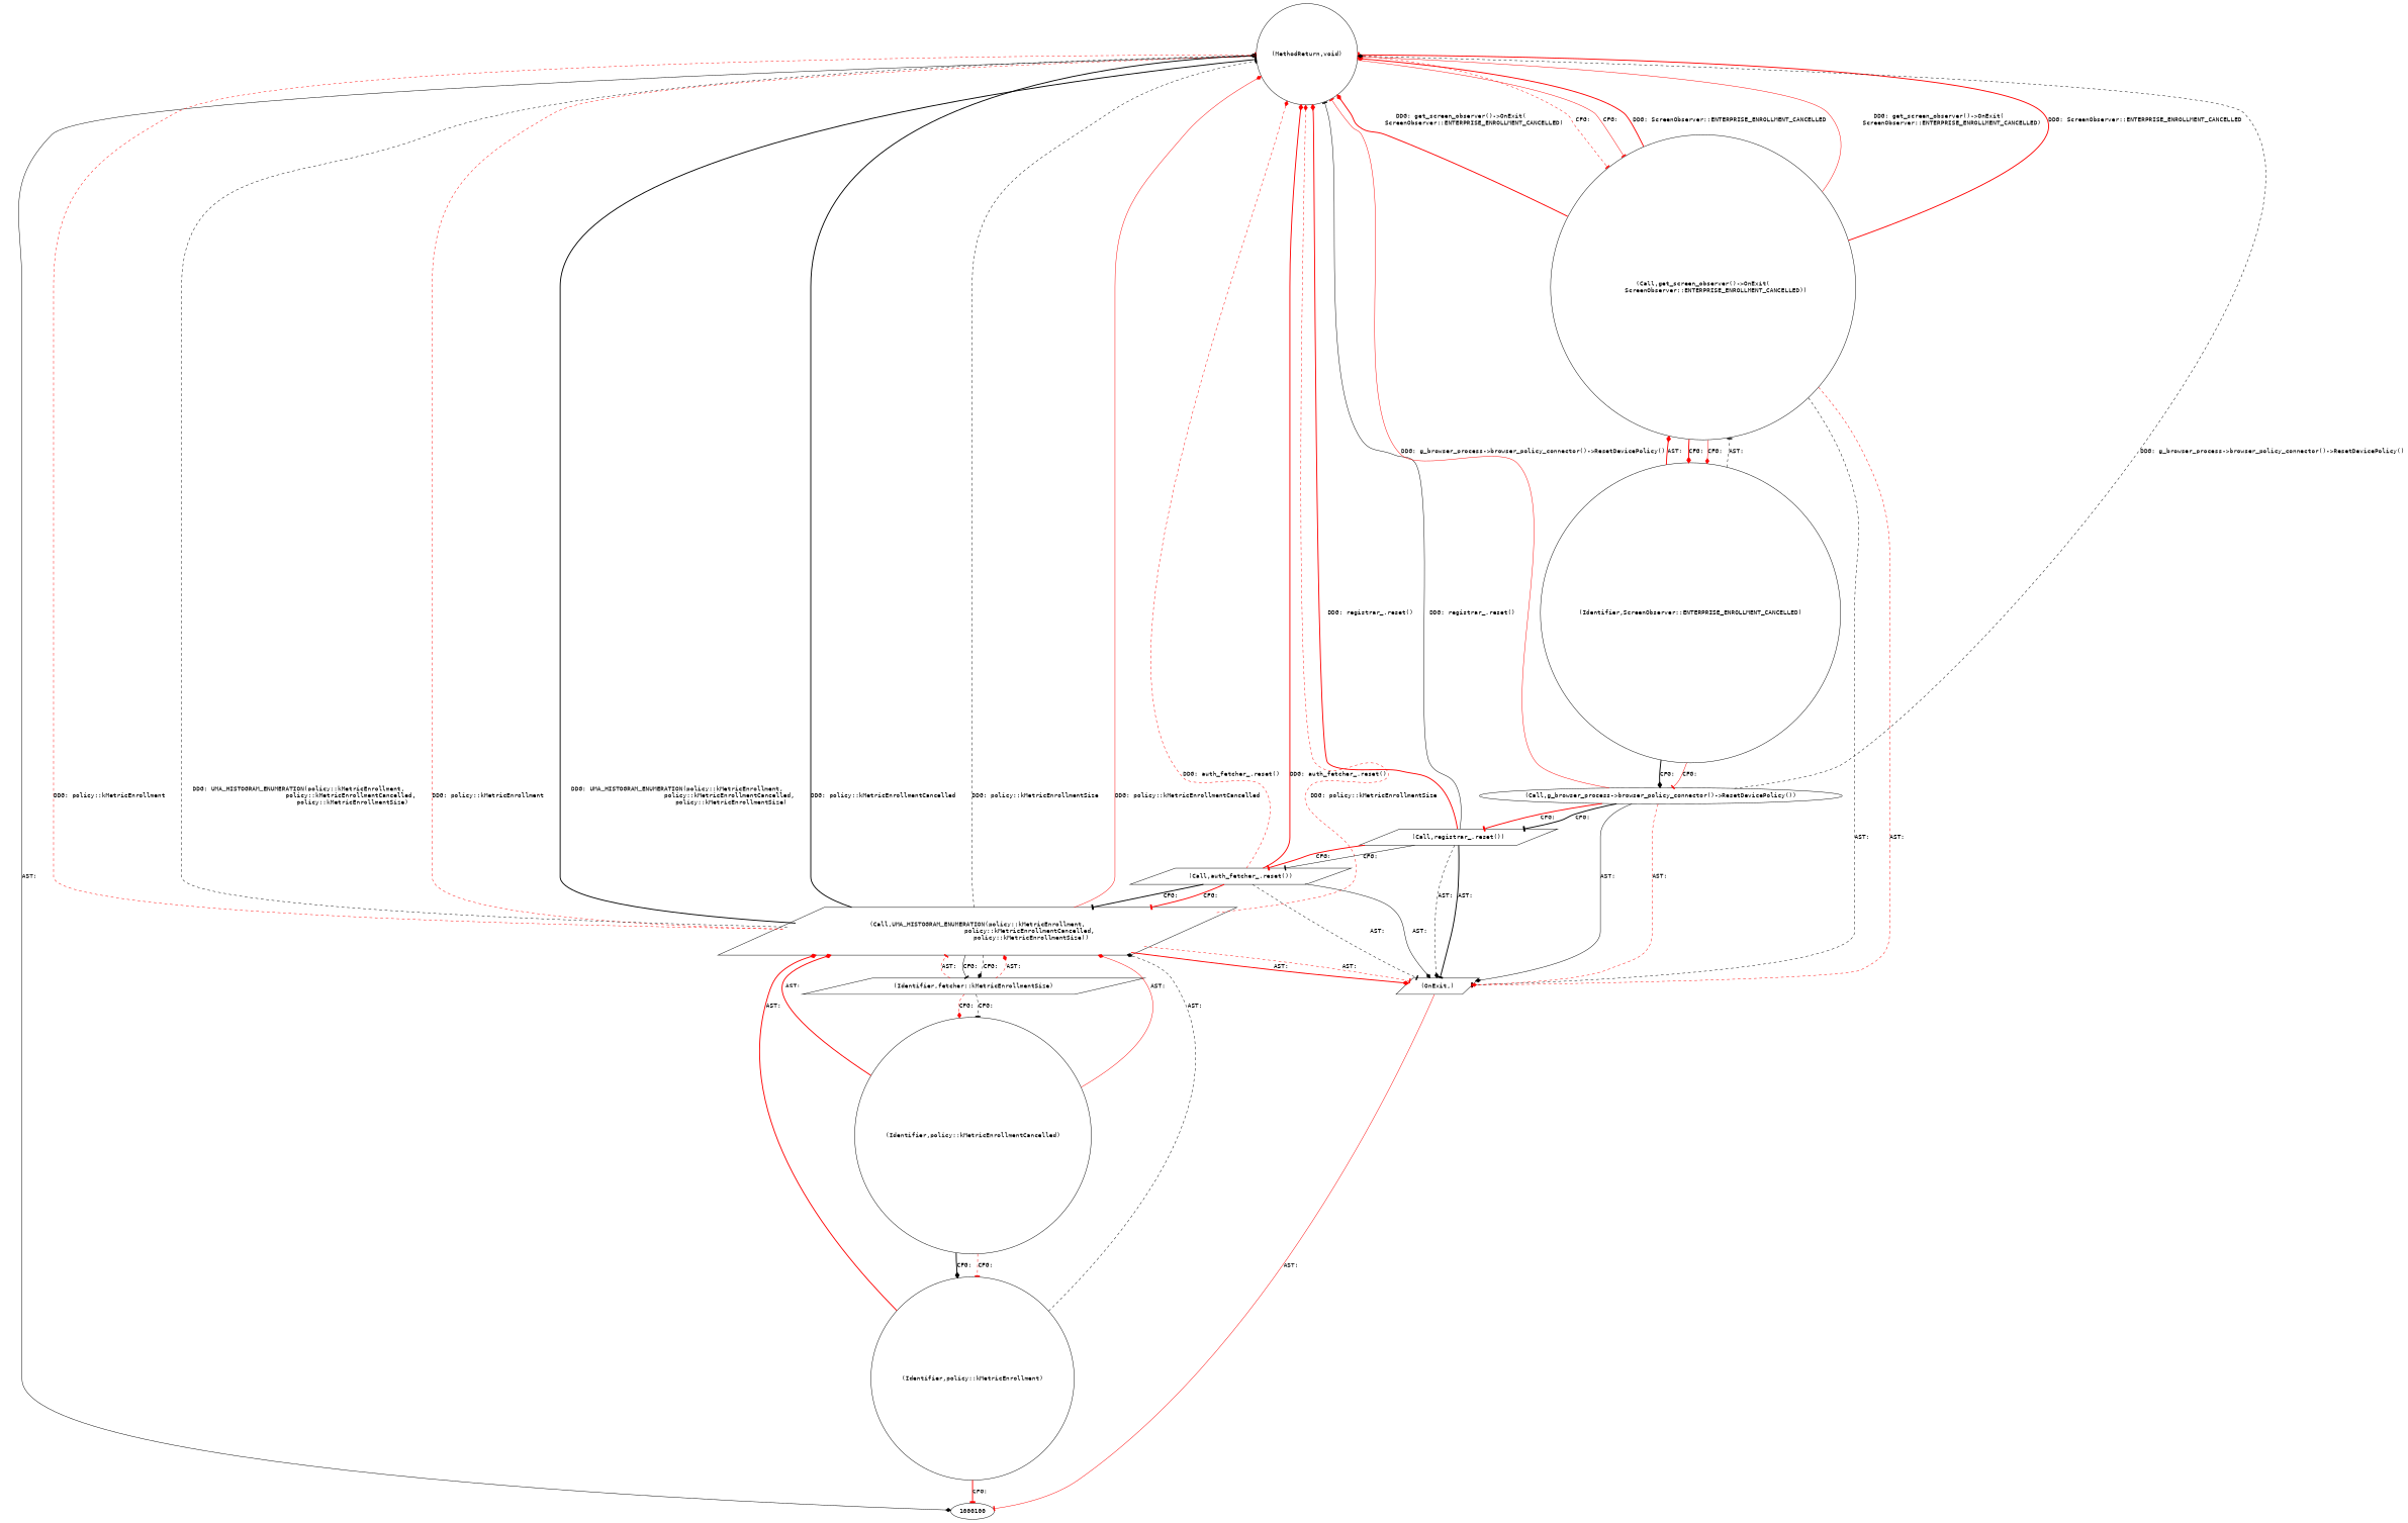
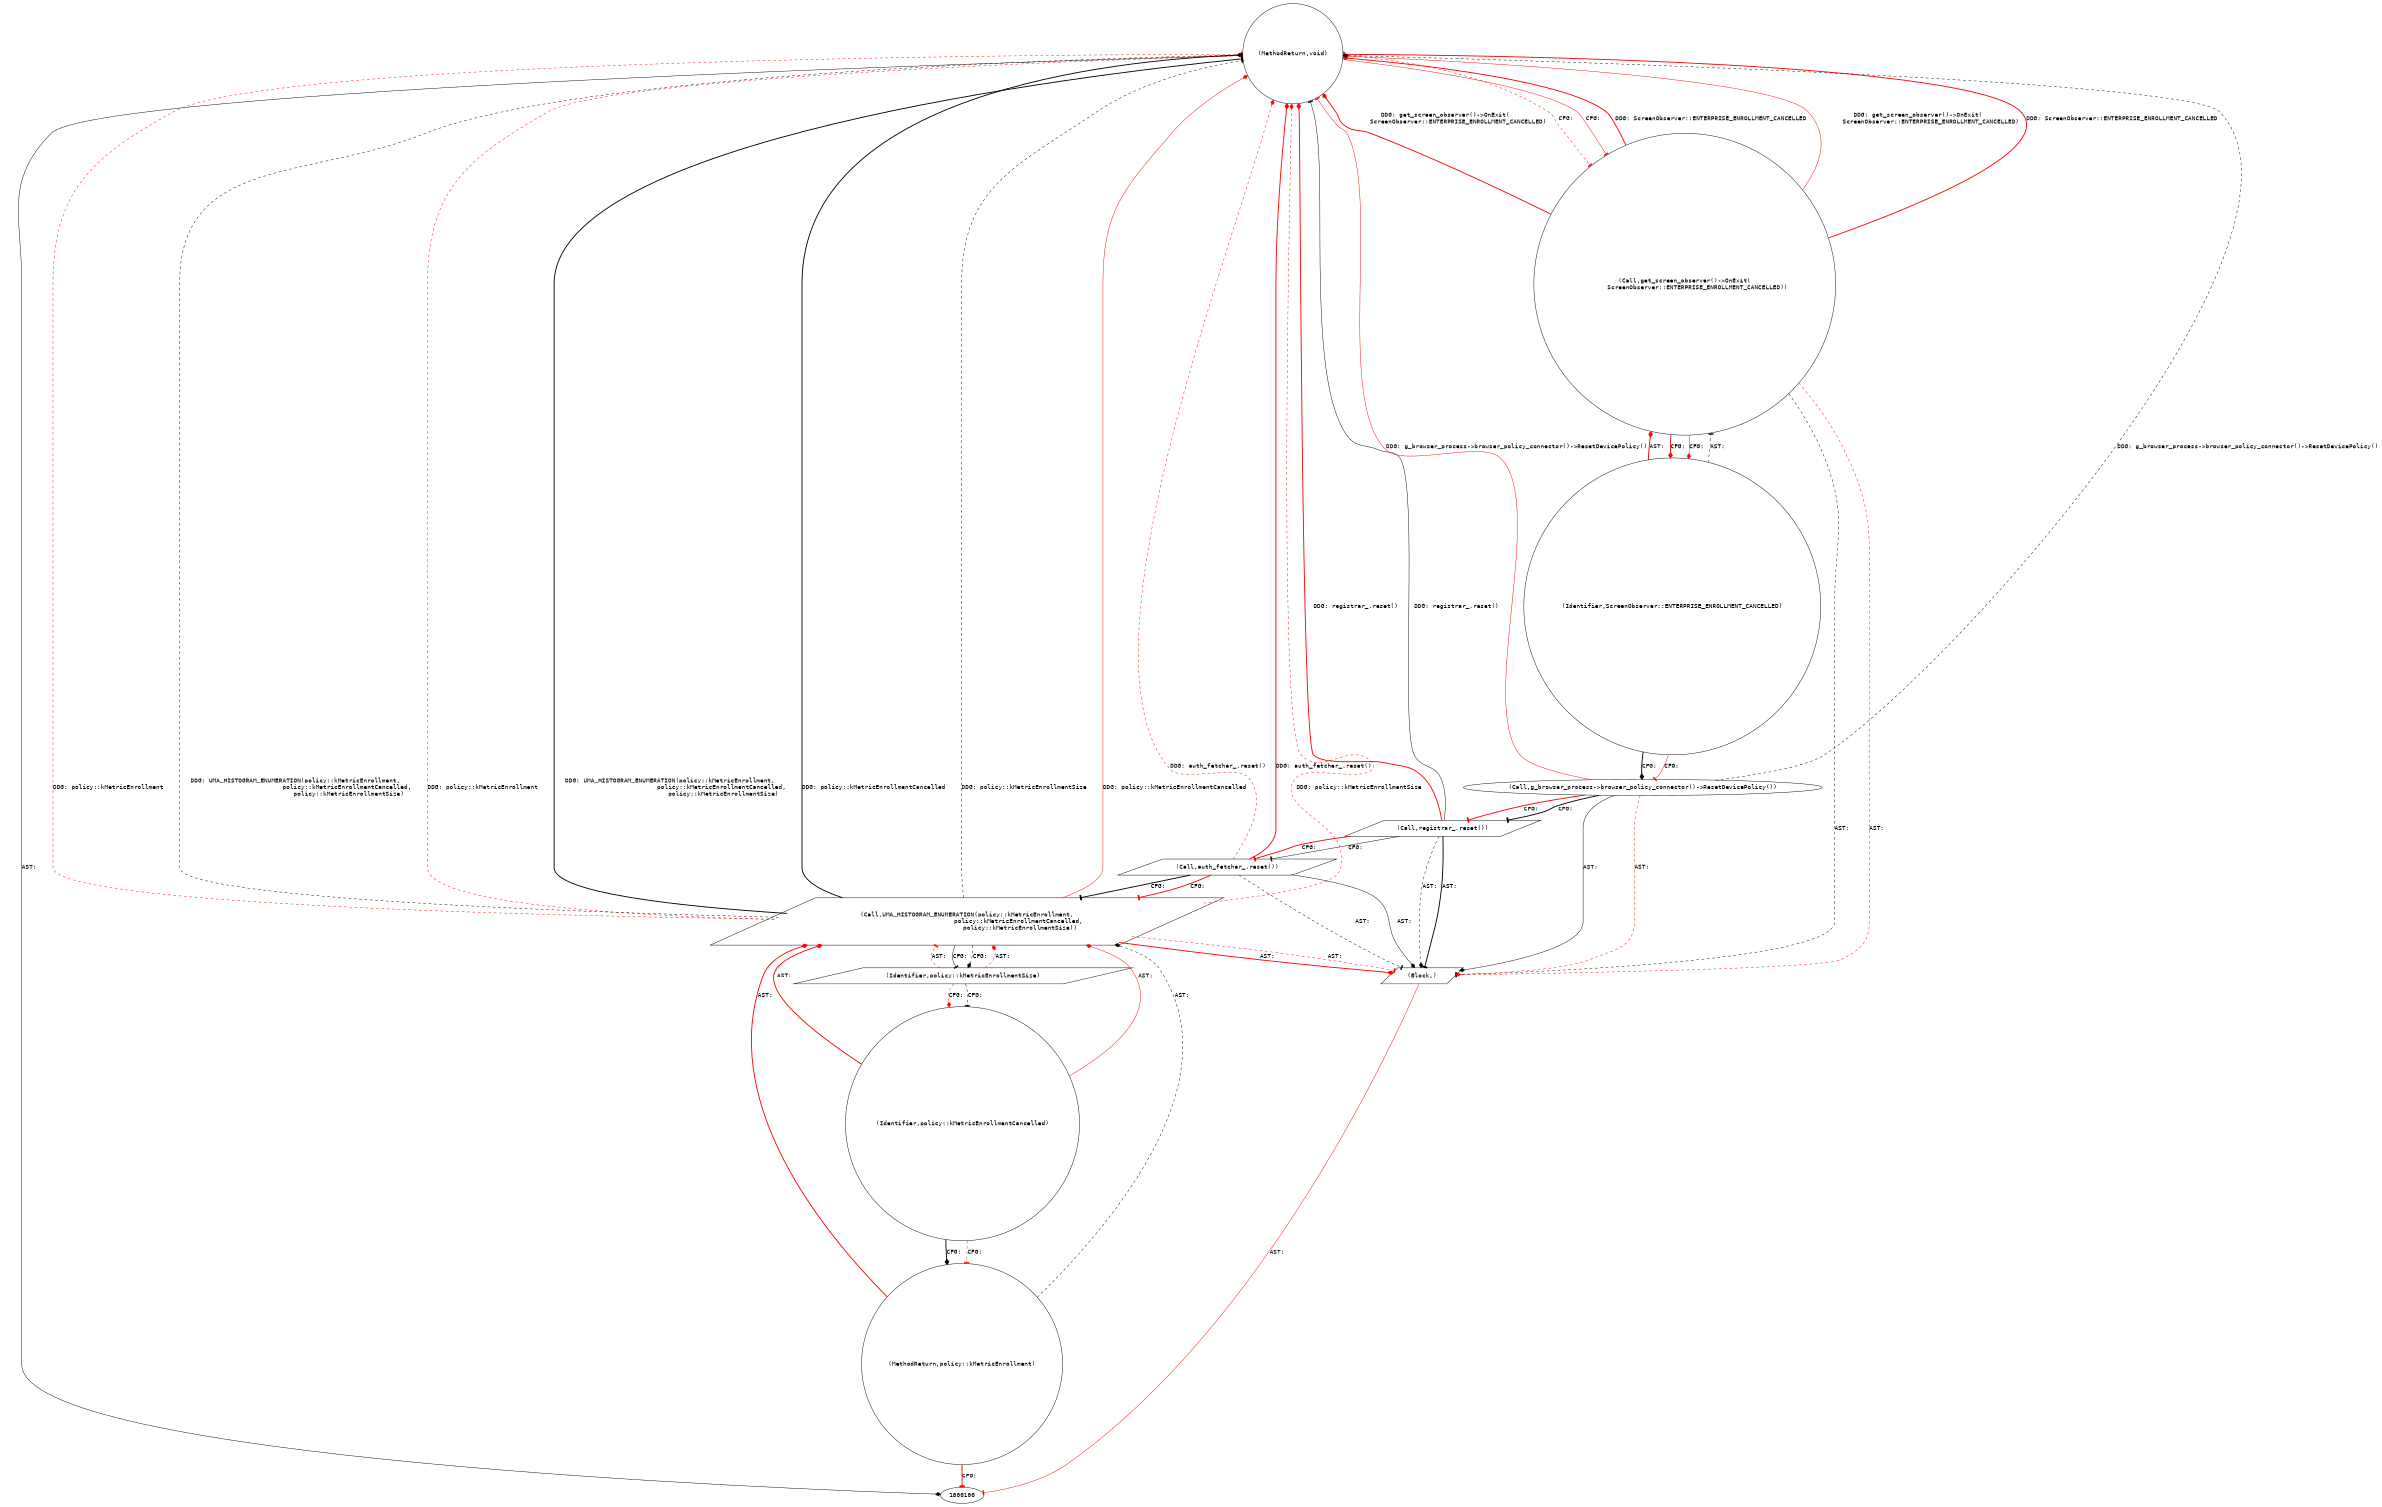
  digraph {
    fontname="DejaVu Sans Mono"
    node [fontname="DejaVu Sans Mono" shape=circle]
    edge [arrowhead=tee color=red fontname="DejaVu Sans Mono" style=dashed]
    n1 [label="(MethodReturn,void)"]
    n2 [label="(Call,get_screen_observer()->OnExit(\n       ScreenObserver::ENTERPRISE_ENROLLMENT_CANCELLED))"]
    1000100 [shape=ellipse]
-   n4 [label="(OnExit,)" shape=parallelogram]
+   n4 [label="(Block,)" shape=parallelogram]
    n5 [label="(Identifier,ScreenObserver::ENTERPRISE_ENROLLMENT_CANCELLED)"]
    n6 [label="(Call,UMA_HISTOGRAM_ENUMERATION(policy::kMetricEnrollment,\n                            policy::kMetricEnrollmentCancelled,\n                             policy::kMetricEnrollmentSize))" shape=parallelogram]
-   n7 [label="(Identifier,fetcher::kMetricEnrollmentSize)" shape=parallelogram]
+   n7 [label="(Identifier,policy::kMetricEnrollmentSize)" shape=parallelogram]
    n8 [label="(Identifier,policy::kMetricEnrollmentCancelled)"]
-   n9 [label="(Identifier,policy::kMetricEnrollment)"]
+   n9 [label="(MethodReturn,policy::kMetricEnrollment)"]
    n10 [label="(Call,auth_fetcher_.reset())" shape=parallelogram]
    n11 [label="(Call,registrar_.reset())" shape=parallelogram]
    n12 [label="(Call,g_browser_process->browser_policy_connector()->ResetDevicePolicy())" shape=ellipse]
    n1 -> n2 [label="CFG: "]
    n1 -> n2 [label="CFG: " style=solid]
    n1 -> 1000100 [arrowhead=diamond color=black label="AST: " style=solid]
    n2 -> n1 [arrowhead=diamond label="DDG: ScreenObserver::ENTERPRISE_ENROLLMENT_CANCELLED" style=bold]
    n2 -> n1 [arrowhead=diamond label="DDG: get_screen_observer()->OnExit(\n       ScreenObserver::ENTERPRISE_ENROLLMENT_CANCELLED)" style=solid]
    n2 -> n1 [label="DDG: ScreenObserver::ENTERPRISE_ENROLLMENT_CANCELLED" style=bold]
    n2 -> n1 [arrowhead=diamond label="DDG: get_screen_observer()->OnExit(\n       ScreenObserver::ENTERPRISE_ENROLLMENT_CANCELLED)" style=bold]
    n2 -> n4 [label="AST: "]
    n2 -> n4 [color=black label="AST: "]
    n2 -> n5 [arrowhead=diamond label="CFG: " style=bold]
    n2 -> n5 [arrowhead=diamond label="CFG: " style=solid]
    n4 -> 1000100 [label="AST: " style=solid]
    n5 -> n2 [color=black label="AST: "]
    n5 -> n2 [arrowhead=diamond label="AST: " style=bold]
    n5 -> n12 [label="CFG: " style=solid]
    n5 -> n12 [arrowhead=diamond color=black label="CFG: " style=bold]
    n6 -> n1 [arrowhead=diamond color=black label="DDG: policy::kMetricEnrollmentCancelled" style=bold]
    n6 -> n1 [color=black label="DDG: policy::kMetricEnrollmentSize"]
    n6 -> n1 [label="DDG: policy::kMetricEnrollment"]
    n6 -> n1 [color=black label="DDG: UMA_HISTOGRAM_ENUMERATION(policy::kMetricEnrollment,\n                            policy::kMetricEnrollmentCancelled,\n                             policy::kMetricEnrollmentSize)" style=bold]
    n6 -> n1 [arrowhead=diamond label="DDG: policy::kMetricEnrollmentCancelled" style=solid]
    n6 -> n1 [arrowhead=diamond label="DDG: policy::kMetricEnrollmentSize"]
    n6 -> n1 [label="DDG: policy::kMetricEnrollment"]
    n6 -> n1 [color=black label="DDG: UMA_HISTOGRAM_ENUMERATION(policy::kMetricEnrollment,\n                            policy::kMetricEnrollmentCancelled,\n                             policy::kMetricEnrollmentSize)"]
    n6 -> n4 [label="AST: "]
    n6 -> n4 [arrowhead=diamond label="AST: " style=bold]
    n6 -> n7 [color=black label="CFG: " style=solid]
    n6 -> n7 [arrowhead=diamond color=black label="CFG: "]
    n7 -> n6 [arrowhead=diamond label="AST: "]
    n7 -> n6 [label="AST: "]
    n7 -> n8 [arrowhead=diamond label="CFG: "]
    n7 -> n8 [color=black label="CFG: "]
    n8 -> n6 [arrowhead=diamond label="AST: " style=solid]
    n8 -> n6 [arrowhead=diamond label="AST: " style=bold]
    n8 -> n9 [label="CFG: "]
    n8 -> n9 [arrowhead=diamond color=black label="CFG: " style=bold]
    n9 -> 1000100 [label="CFG: " style=bold]
    n9 -> n6 [arrowhead=diamond label="AST: " style=bold]
    n9 -> n6 [arrowhead=diamond color=black label="AST: "]
    n10 -> n1 [arrowhead=diamond label="DDG: auth_fetcher_.reset()"]
    n10 -> n1 [arrowhead=diamond label="DDG: auth_fetcher_.reset()" style=bold]
    n10 -> n4 [color=black label="AST: "]
    n10 -> n4 [arrowhead=diamond color=black label="AST: " style=solid]
    n10 -> n6 [color=black label="CFG: " style=bold]
    n10 -> n6 [label="CFG: " style=bold]
    n11 -> n1 [color=black label="DDG: registrar_.reset()" style=solid]
    n11 -> n1 [arrowhead=diamond label="DDG: registrar_.reset()" style=bold]
    n11 -> n4 [arrowhead=diamond color=black label="AST: "]
    n11 -> n4 [color=black label="AST: " style=bold]
    n11 -> n10 [color=black label="CFG: " style=solid]
    n11 -> n10 [label="CFG: " style=bold]
    n12 -> n1 [arrowhead=diamond color=black label="DDG: g_browser_process->browser_policy_connector()->ResetDevicePolicy()"]
    n12 -> n1 [label="DDG: g_browser_process->browser_policy_connector()->ResetDevicePolicy()" style=solid]
    n12 -> n4 [arrowhead=diamond label="AST: "]
    n12 -> n4 [arrowhead=diamond color=black label="AST: " style=solid]
    n12 -> n11 [label="CFG: " style=bold]
    n12 -> n11 [color=black label="CFG: " style=bold]
  }
